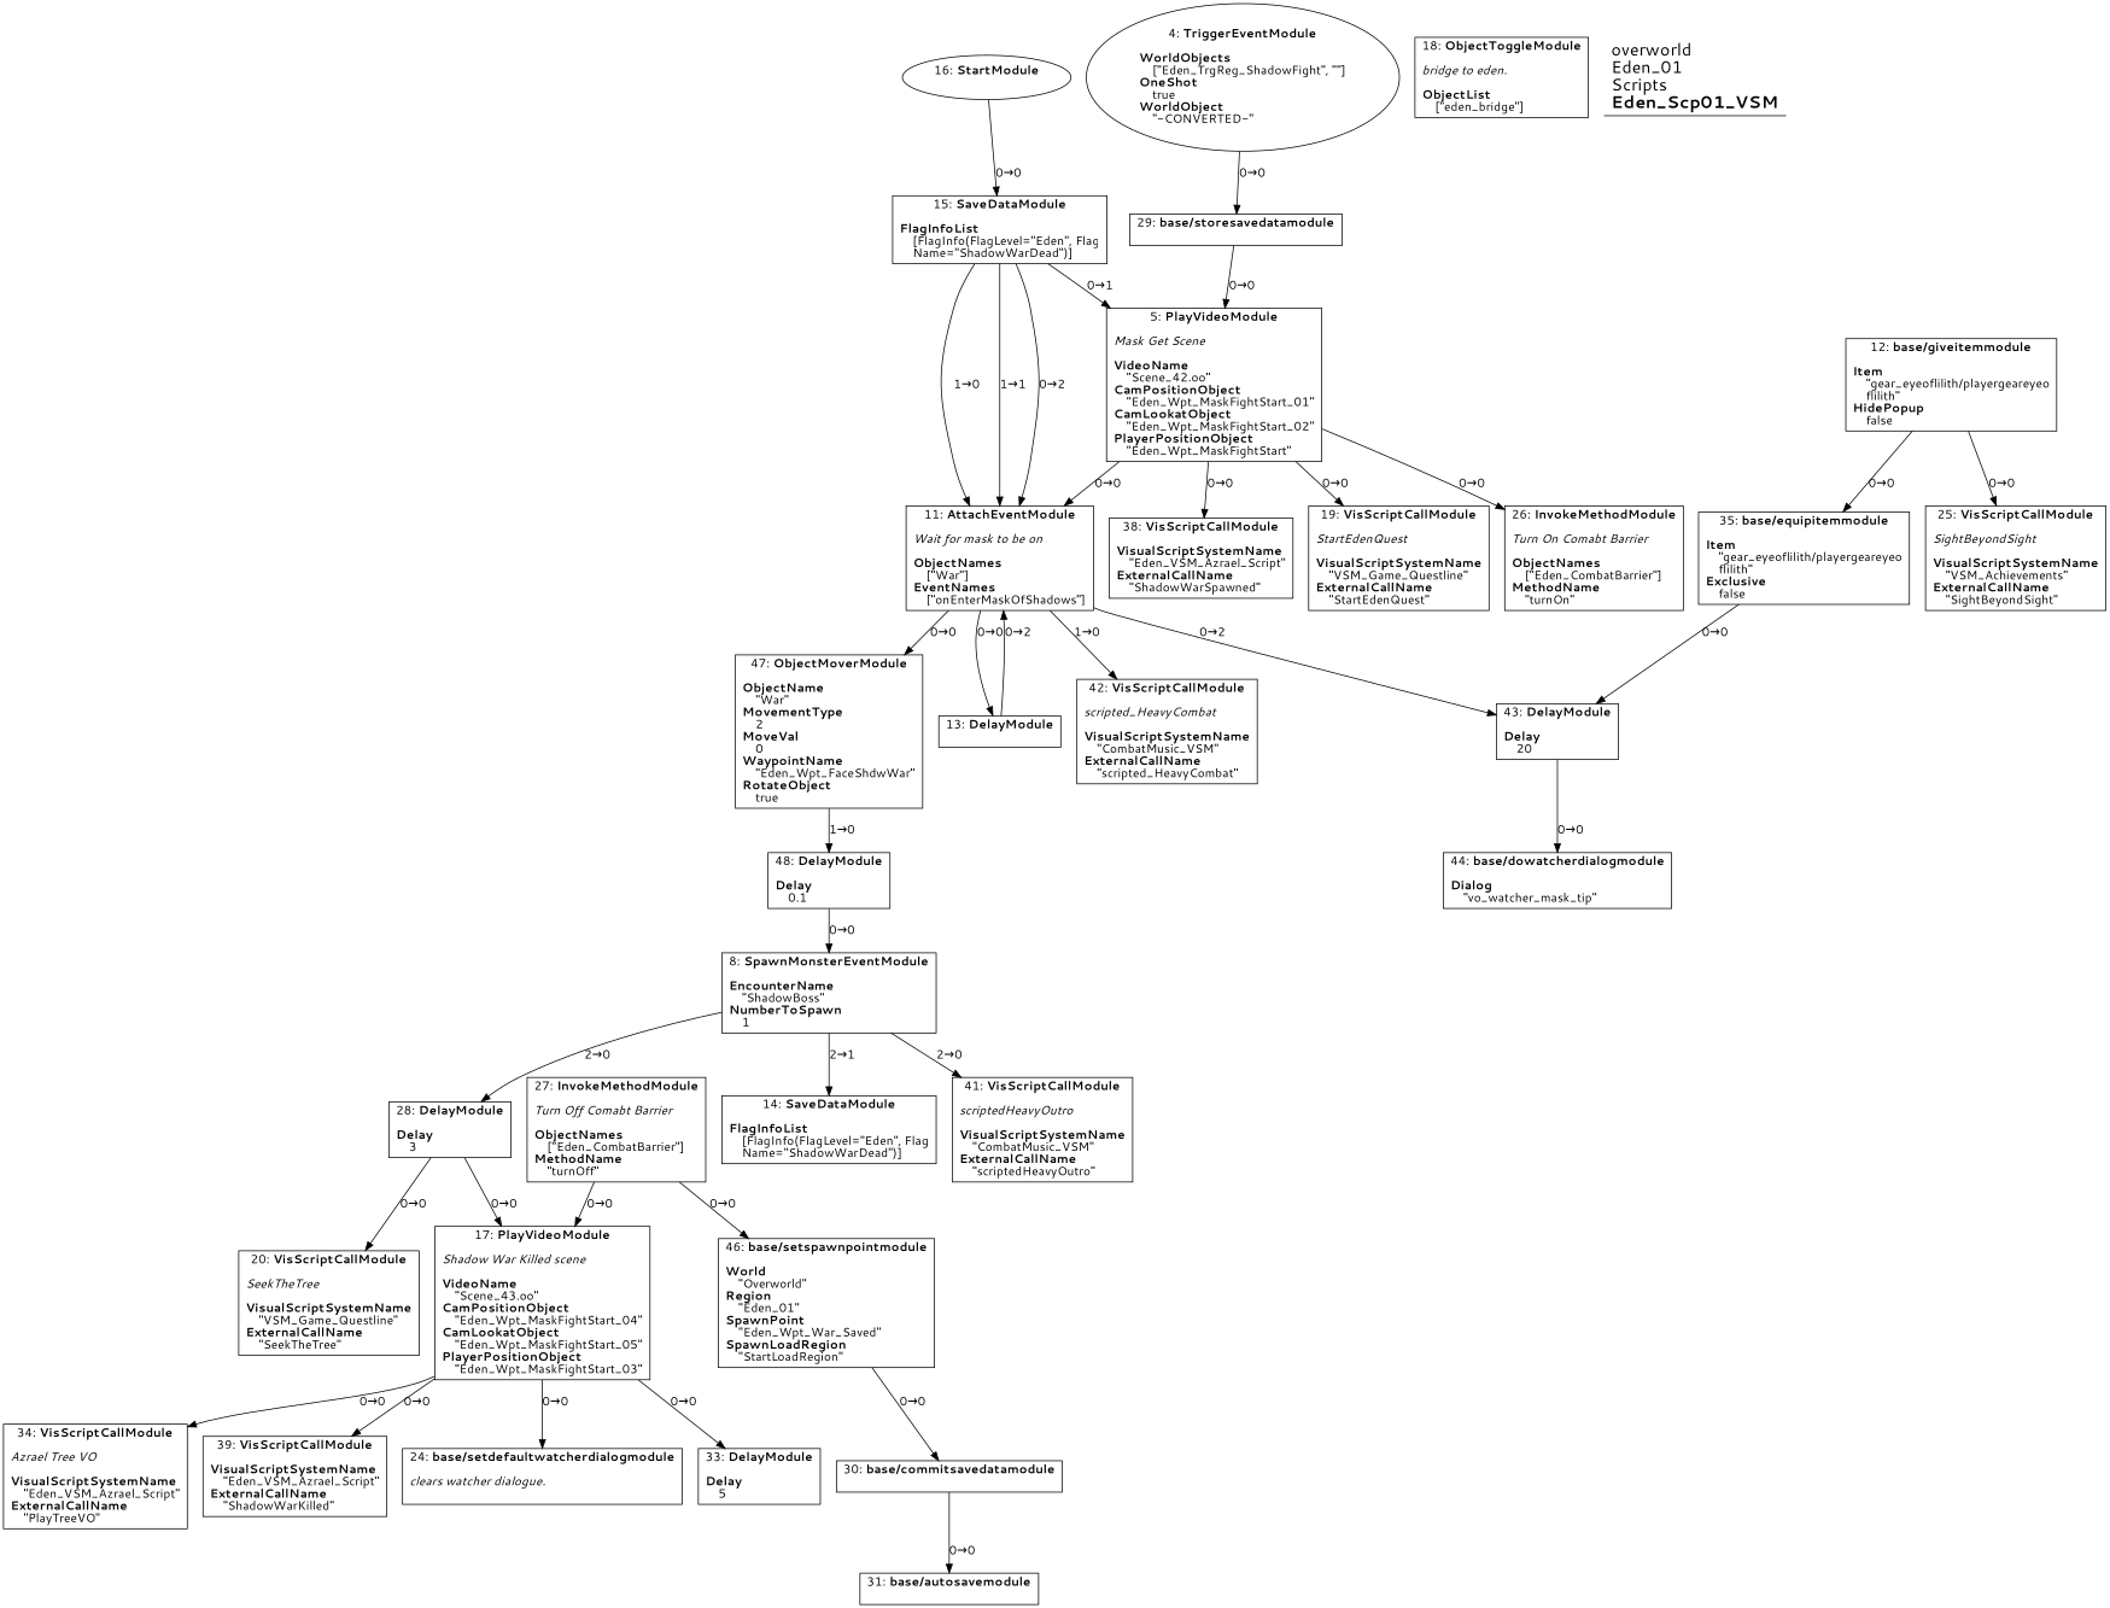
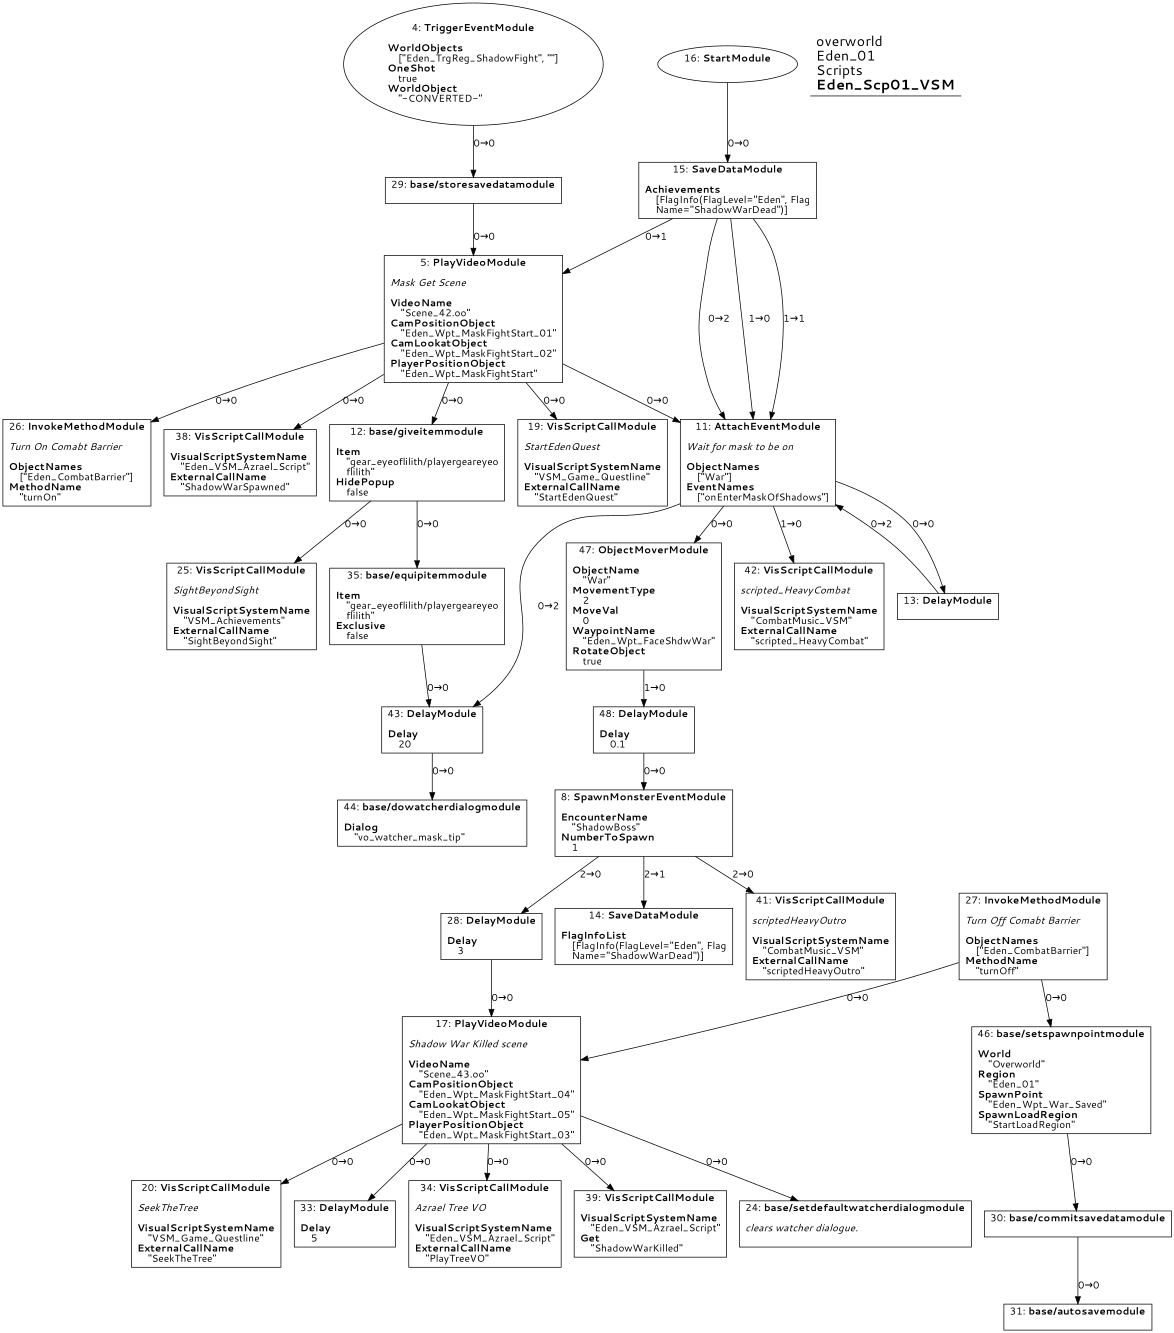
  digraph {
    fontname="Segoe UI"
    splines=spline
    node [fontname="Segoe UI" shape=box]
    edge [fontname="Segoe UI"]
    n1 [label=<4: <b>TriggerEventModule</b><br/><br/><b>WorldObjects</b><br align="left"/>    [&quot;Eden_TrgReg_ShadowFight&quot;, &quot;&quot;]<br align="left"/><b>OneShot</b><br align="left"/>    true<br align="left"/><b>WorldObject</b><br align="left"/>    &quot;-CONVERTED-&quot;<br align="left"/>> shape=oval]
    n2 [label=<29: <b>base/storesavedatamodule</b><br/><br/>>]
    n3 [label=<5: <b>PlayVideoModule</b><br/><br/><i>Mask Get Scene<br align="left"/></i><br align="left"/><b>VideoName</b><br align="left"/>    &quot;Scene_42.oo&quot;<br align="left"/><b>CamPositionObject</b><br align="left"/>    &quot;Eden_Wpt_MaskFightStart_01&quot;<br align="left"/><b>CamLookatObject</b><br align="left"/>    &quot;Eden_Wpt_MaskFightStart_02&quot;<br align="left"/><b>PlayerPositionObject</b><br align="left"/>    &quot;Eden_Wpt_MaskFightStart&quot;<br align="left"/>>]
    n4 [label=<11: <b>AttachEventModule</b><br/><br/><i>Wait for mask to be on<br align="left"/></i><br align="left"/><b>ObjectNames</b><br align="left"/>    [&quot;War&quot;]<br align="left"/><b>EventNames</b><br align="left"/>    [&quot;onEnterMaskOfShadows&quot;]<br align="left"/>>]
    n5 [label=<12: <b>base/giveitemmodule</b><br/><br/><b>Item</b><br align="left"/>    &quot;gear_eyeoflilith/playergeareyeo<br align="left"/>    flilith&quot;<br align="left"/><b>HidePopup</b><br align="left"/>    false<br align="left"/>>]
    n6 [label=<19: <b>VisScriptCallModule</b><br/><br/><i>StartEdenQuest<br align="left"/></i><br align="left"/><b>VisualScriptSystemName</b><br align="left"/>    &quot;VSM_Game_Questline&quot;<br align="left"/><b>ExternalCallName</b><br align="left"/>    &quot;StartEdenQuest&quot;<br align="left"/>>]
    n7 [label=<26: <b>InvokeMethodModule</b><br/><br/><i>Turn On Comabt Barrier<br align="left"/></i><br align="left"/><b>ObjectNames</b><br align="left"/>    [&quot;Eden_CombatBarrier&quot;]<br align="left"/><b>MethodName</b><br align="left"/>    &quot;turnOn&quot;<br align="left"/>>]
    n8 [label=<38: <b>VisScriptCallModule</b><br/><br/><b>VisualScriptSystemName</b><br align="left"/>    &quot;Eden_VSM_Azrael_Script&quot;<br align="left"/><b>ExternalCallName</b><br align="left"/>    &quot;ShadowWarSpawned&quot;<br align="left"/>>]
    n9 [label=<13: <b>DelayModule</b><br/><br/>>]
    n10 [label=<43: <b>DelayModule</b><br/><br/><b>Delay</b><br align="left"/>    20<br align="left"/>>]
    n11 [label=<47: <b>ObjectMoverModule</b><br/><br/><b>ObjectName</b><br align="left"/>    &quot;War&quot;<br align="left"/><b>MovementType</b><br align="left"/>    2<br align="left"/><b>MoveVal</b><br align="left"/>    0<br align="left"/><b>WaypointName</b><br align="left"/>    &quot;Eden_Wpt_FaceShdwWar&quot;<br align="left"/><b>RotateObject</b><br align="left"/>    true<br align="left"/>>]
    n12 [label=<42: <b>VisScriptCallModule</b><br/><br/><i>scripted_HeavyCombat<br align="left"/></i><br align="left"/><b>VisualScriptSystemName</b><br align="left"/>    &quot;CombatMusic_VSM&quot;<br align="left"/><b>ExternalCallName</b><br align="left"/>    &quot;scripted_HeavyCombat&quot;<br align="left"/>>]
    n13 [label=<25: <b>VisScriptCallModule</b><br/><br/><i>SightBeyondSight<br align="left"/></i><br align="left"/><b>VisualScriptSystemName</b><br align="left"/>    &quot;VSM_Achievements&quot;<br align="left"/><b>ExternalCallName</b><br align="left"/>    &quot;SightBeyondSight&quot;<br align="left"/>>]
    n14 [label=<35: <b>base/equipitemmodule</b><br/><br/><b>Item</b><br align="left"/>    &quot;gear_eyeoflilith/playergeareyeo<br align="left"/>    flilith&quot;<br align="left"/><b>Exclusive</b><br align="left"/>    false<br align="left"/>>]
    n15 [label=<44: <b>base/dowatcherdialogmodule</b><br/><br/><b>Dialog</b><br align="left"/>    &quot;vo_watcher_mask_tip&quot;<br align="left"/>>]
    n16 [label=<48: <b>DelayModule</b><br/><br/><b>Delay</b><br align="left"/>    0.1<br align="left"/>>]
    n17 [label=<8: <b>SpawnMonsterEventModule</b><br/><br/><b>EncounterName</b><br align="left"/>    &quot;ShadowBoss&quot;<br align="left"/><b>NumberToSpawn</b><br align="left"/>    1<br align="left"/>>]
    n18 [label=<28: <b>DelayModule</b><br/><br/><b>Delay</b><br align="left"/>    3<br align="left"/>>]
    n19 [label=<14: <b>SaveDataModule</b><br/><br/><b>FlagInfoList</b><br align="left"/>    [FlagInfo(FlagLevel=&quot;Eden&quot;, Flag<br align="left"/>    Name=&quot;ShadowWarDead&quot;)]<br align="left"/>>]
    n20 [label=<41: <b>VisScriptCallModule</b><br/><br/><i>scriptedHeavyOutro<br align="left"/></i><br align="left"/><b>VisualScriptSystemName</b><br align="left"/>    &quot;CombatMusic_VSM&quot;<br align="left"/><b>ExternalCallName</b><br align="left"/>    &quot;scriptedHeavyOutro&quot;<br align="left"/>>]
    n21 [label=<17: <b>PlayVideoModule</b><br/><br/><i>Shadow War Killed scene<br align="left"/></i><br align="left"/><b>VideoName</b><br align="left"/>    &quot;Scene_43.oo&quot;<br align="left"/><b>CamPositionObject</b><br align="left"/>    &quot;Eden_Wpt_MaskFightStart_04&quot;<br align="left"/><b>CamLookatObject</b><br align="left"/>    &quot;Eden_Wpt_MaskFightStart_05&quot;<br align="left"/><b>PlayerPositionObject</b><br align="left"/>    &quot;Eden_Wpt_MaskFightStart_03&quot;<br align="left"/>>]
    n22 [label=<24: <b>base/setdefaultwatcherdialogmodule</b><br/><br/><i>clears watcher dialogue.<br align="left"/></i><br align="left"/>>]
    n23 [label=<20: <b>VisScriptCallModule</b><br/><br/><i>SeekTheTree<br align="left"/></i><br align="left"/><b>VisualScriptSystemName</b><br align="left"/>    &quot;VSM_Game_Questline&quot;<br align="left"/><b>ExternalCallName</b><br align="left"/>    &quot;SeekTheTree&quot;<br align="left"/>>]
    n24 [label=<33: <b>DelayModule</b><br/><br/><b>Delay</b><br align="left"/>    5<br align="left"/>>]
    n25 [label=<34: <b>VisScriptCallModule</b><br/><br/><i>Azrael Tree VO<br align="left"/></i><br align="left"/><b>VisualScriptSystemName</b><br align="left"/>    &quot;Eden_VSM_Azrael_Script&quot;<br align="left"/><b>ExternalCallName</b><br align="left"/>    &quot;PlayTreeVO&quot;<br align="left"/>>]
-   n26 [label=<39: <b>VisScriptCallModule</b><br/><br/><b>VisualScriptSystemName</b><br align="left"/>    &quot;Eden_VSM_Azrael_Script&quot;<br align="left"/><b>ExternalCallName</b><br align="left"/>    &quot;ShadowWarKilled&quot;<br align="left"/>>]
-   n27 [label=<15: <b>SaveDataModule</b><br/><br/><b>FlagInfoList</b><br align="left"/>    [FlagInfo(FlagLevel=&quot;Eden&quot;, Flag<br align="left"/>    Name=&quot;ShadowWarDead&quot;)]<br align="left"/>>]
+   n26 [label=<39: <b>VisScriptCallModule</b><br/><br/><b>VisualScriptSystemName</b><br align="left"/>    &quot;Eden_VSM_Azrael_Script&quot;<br align="left"/><b>Get</b><br align="left"/>    &quot;ShadowWarKilled&quot;<br align="left"/>>]
+   n27 [label=<15: <b>SaveDataModule</b><br/><br/><b>Achievements</b><br align="left"/>    [FlagInfo(FlagLevel=&quot;Eden&quot;, Flag<br align="left"/>    Name=&quot;ShadowWarDead&quot;)]<br align="left"/>>]
    n28 [label=<16: <b>StartModule</b><br/><br/>> shape=oval]
    n29 [label=<27: <b>InvokeMethodModule</b><br/><br/><i>Turn Off Comabt Barrier<br align="left"/></i><br align="left"/><b>ObjectNames</b><br align="left"/>    [&quot;Eden_CombatBarrier&quot;]<br align="left"/><b>MethodName</b><br align="left"/>    &quot;turnOff&quot;<br align="left"/>>]
    n30 [label=<46: <b>base/setspawnpointmodule</b><br/><br/><b>World</b><br align="left"/>    &quot;Overworld&quot;<br align="left"/><b>Region</b><br align="left"/>    &quot;Eden_01&quot;<br align="left"/><b>SpawnPoint</b><br align="left"/>    &quot;Eden_Wpt_War_Saved&quot;<br align="left"/><b>SpawnLoadRegion</b><br align="left"/>    &quot;StartLoadRegion&quot;<br align="left"/>>]
    n31 [label=<30: <b>base/commitsavedatamodule</b><br/><br/>>]
-   n32 [label=<18: <b>ObjectToggleModule</b><br/><br/><i>bridge to eden.<br align="left"/></i><br align="left"/><b>ObjectList</b><br align="left"/>    [&quot;eden_bridge&quot;]<br align="left"/>>]
    n33 [label=<31: <b>base/autosavemodule</b><br/><br/>>]
    n34 [label=<<font point-size="20">overworld<br align="left"/>Eden_01<br align="left"/>Scripts<br align="left"/><b>Eden_Scp01_VSM</b><br align="left"/></font>> shape=underline]
    n1 -> n2 [label="0→0"]
    n2 -> n3 [label="0→0"]
    n3 -> n4 [label="0→0"]
+   n3 -> n5 [label="0→0"]
    n3 -> n6 [label="0→0"]
    n3 -> n7 [label="0→0"]
    n3 -> n8 [label="0→0"]
    n4 -> n9 [label="0→0"]
    n4 -> n10 [label="0→2"]
    n4 -> n11 [label="0→0"]
    n4 -> n12 [label="1→0"]
    n5 -> n13 [label="0→0"]
    n5 -> n14 [label="0→0"]
    n9 -> n4 [label="0→2"]
    n10 -> n15 [label="0→0"]
    n11 -> n16 [label="1→0"]
    n14 -> n10 [label="0→0"]
    n16 -> n17 [label="0→0"]
    n17 -> n18 [label="2→0"]
    n17 -> n19 [label="2→1"]
    n17 -> n20 [label="2→0"]
    n18 -> n21 [label="0→0"]
    n21 -> n22 [label="0→0"]
-   n18 -> n23 [label="0→0"]
+   n21 -> n23 [label="0→0"]
    n21 -> n24 [label="0→0"]
    n21 -> n25 [label="0→0"]
    n21 -> n26 [label="0→0"]
    n27 -> n3 [label="0→1"]
    n27 -> n4 [label="0→2"]
    n27 -> n4 [label="1→0"]
    n27 -> n4 [label="1→1"]
    n28 -> n27 [label="0→0"]
    n29 -> n21 [label="0→0"]
    n29 -> n30 [label="0→0"]
    n30 -> n31 [label="0→0"]
    n31 -> n33 [label="0→0"]
  }
